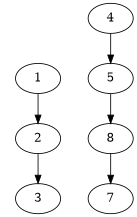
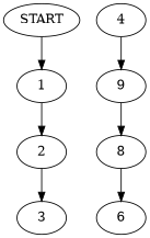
  digraph {
+   n1 [label=START]
    1
    2
    3
    4
-   5
+   5 [label=9]
    8
-   6 [label=7]
+   6
+   n1 -> 1
    1 -> 2
    2 -> 3
    4 -> 5
    5 -> 8
    8 -> 6
  }
